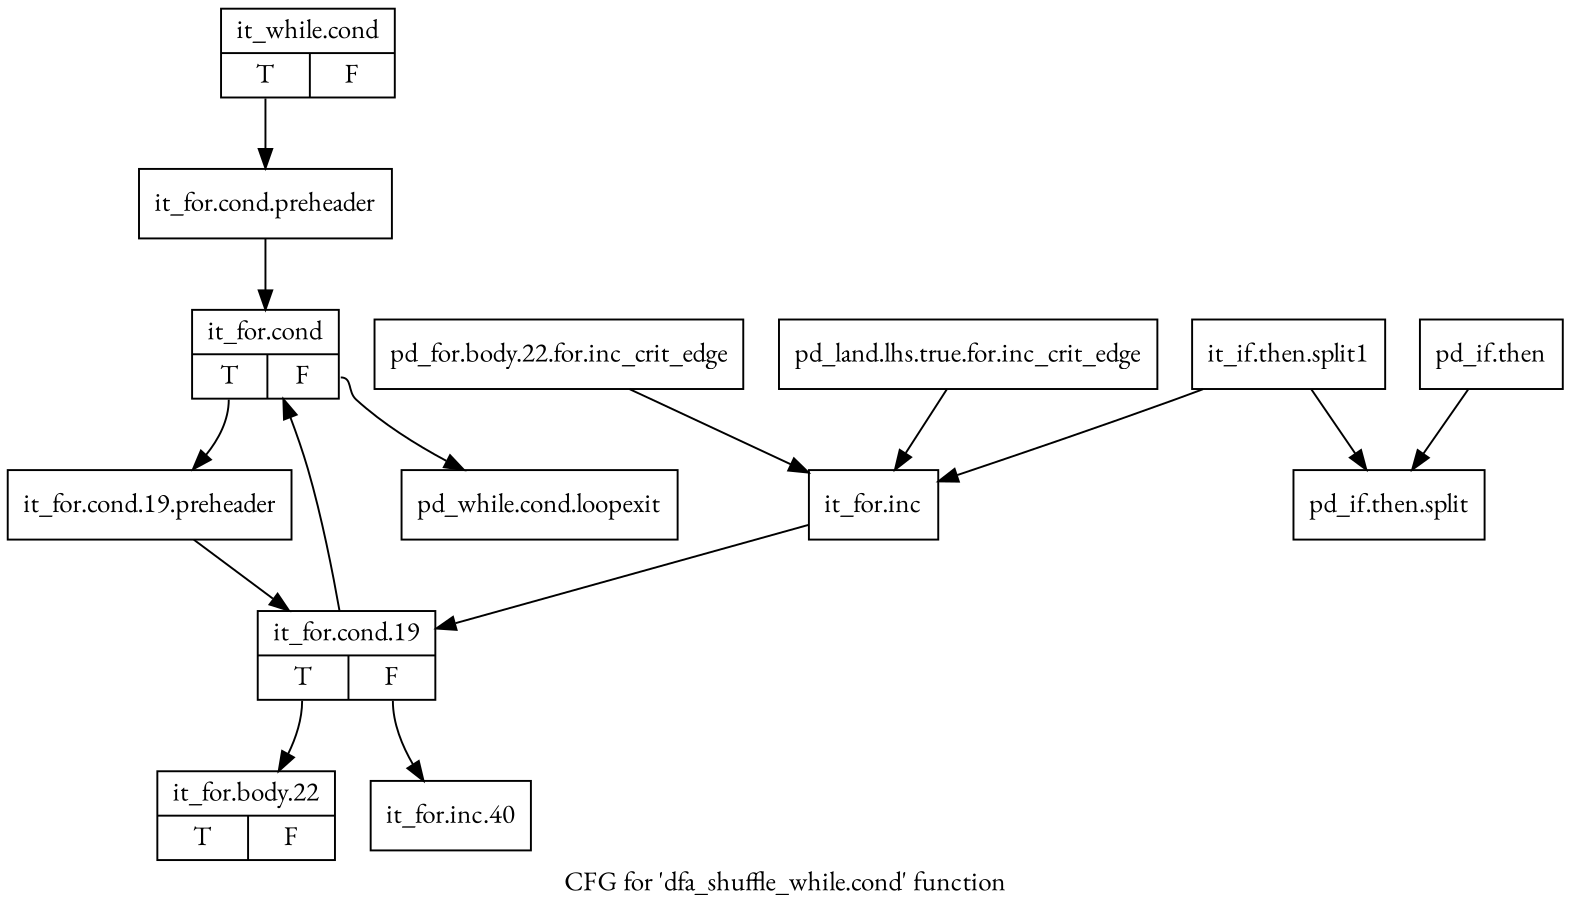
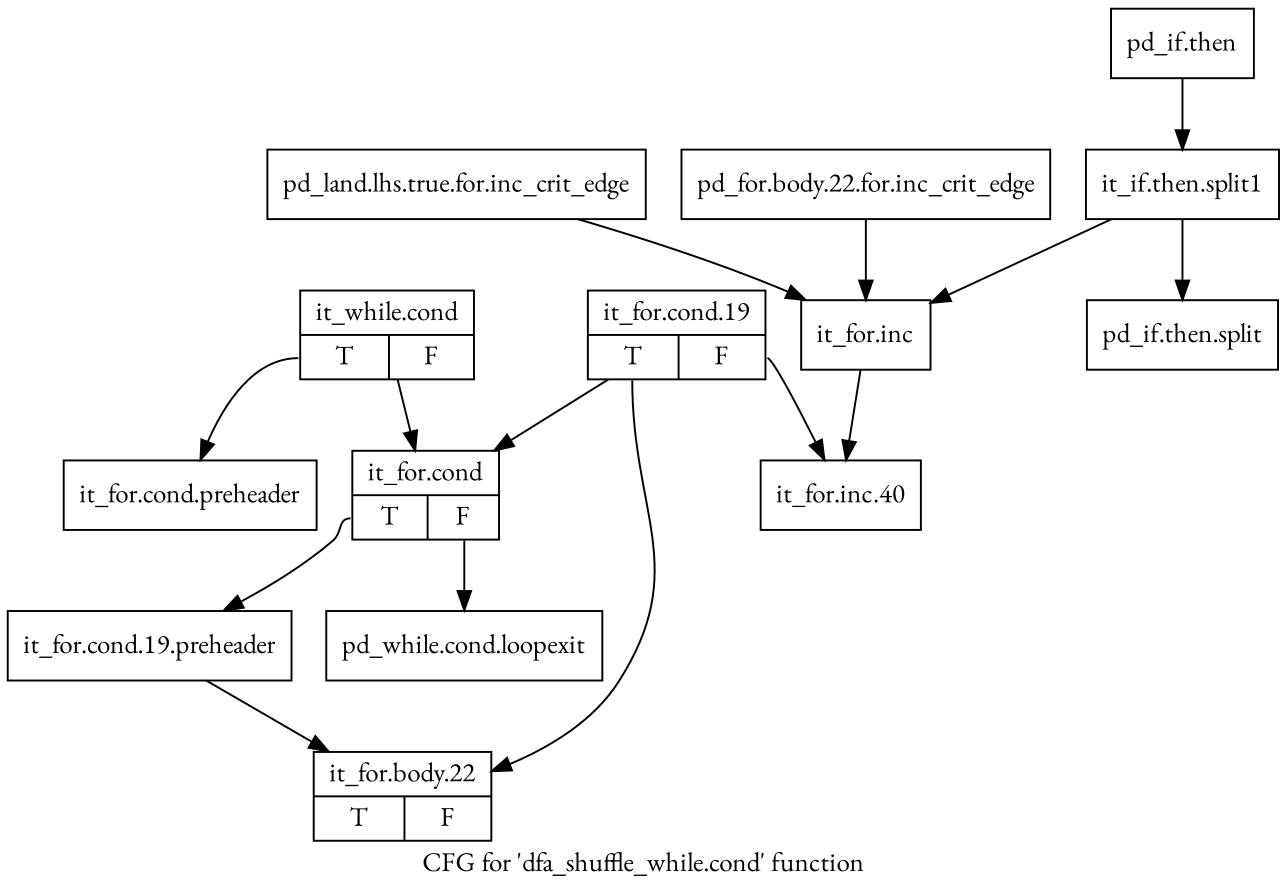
  digraph {
    fontname="EB Garamond"
    label="CFG for 'dfa_shuffle_while.cond' function"
    node [fontname="EB Garamond" shape=record]
    edge [fontname="EB Garamond"]
    n1 [label="{it_while.cond|{<s0>T|<s1>F}}"]
    n2 [label="{it_for.cond.preheader}"]
    n3 [label="{it_for.cond|{<s0>T|<s1>F}}"]
    n4 [label="{it_for.cond.19.preheader}"]
    n5 [label="{pd_while.cond.loopexit}"]
    n6 [label="{it_for.cond.19|{<s0>T|<s1>F}}"]
    n7 [label="{it_for.body.22|{<s0>T|<s1>F}}"]
    n8 [label="{it_for.inc.40}"]
    n9 [label="{pd_for.body.22.for.inc_crit_edge}"]
    n10 [label="{it_for.inc}"]
    n11 [label="{pd_land.lhs.true.for.inc_crit_edge}"]
    n12 [label="{pd_if.then}"]
    n13 [label="{it_if.then.split1}"]
    n14 [label="{pd_if.then.split}"]
    n1 -> n2 [tailport=s0]
-   n2 -> n3
+   n1 -> n3
    n3 -> n4 [tailport=s0]
    n3 -> n5 [tailport=s1]
-   n4 -> n6
+   n4 -> n7
    n6 -> n3
    n6 -> n7 [tailport=s0]
    n6 -> n8 [tailport=s1]
    n9 -> n10
-   n10 -> n6
+   n10 -> n8
    n11 -> n10
-   n12 -> n14
+   n12 -> n13
    n13 -> n10
    n13 -> n14
  }
